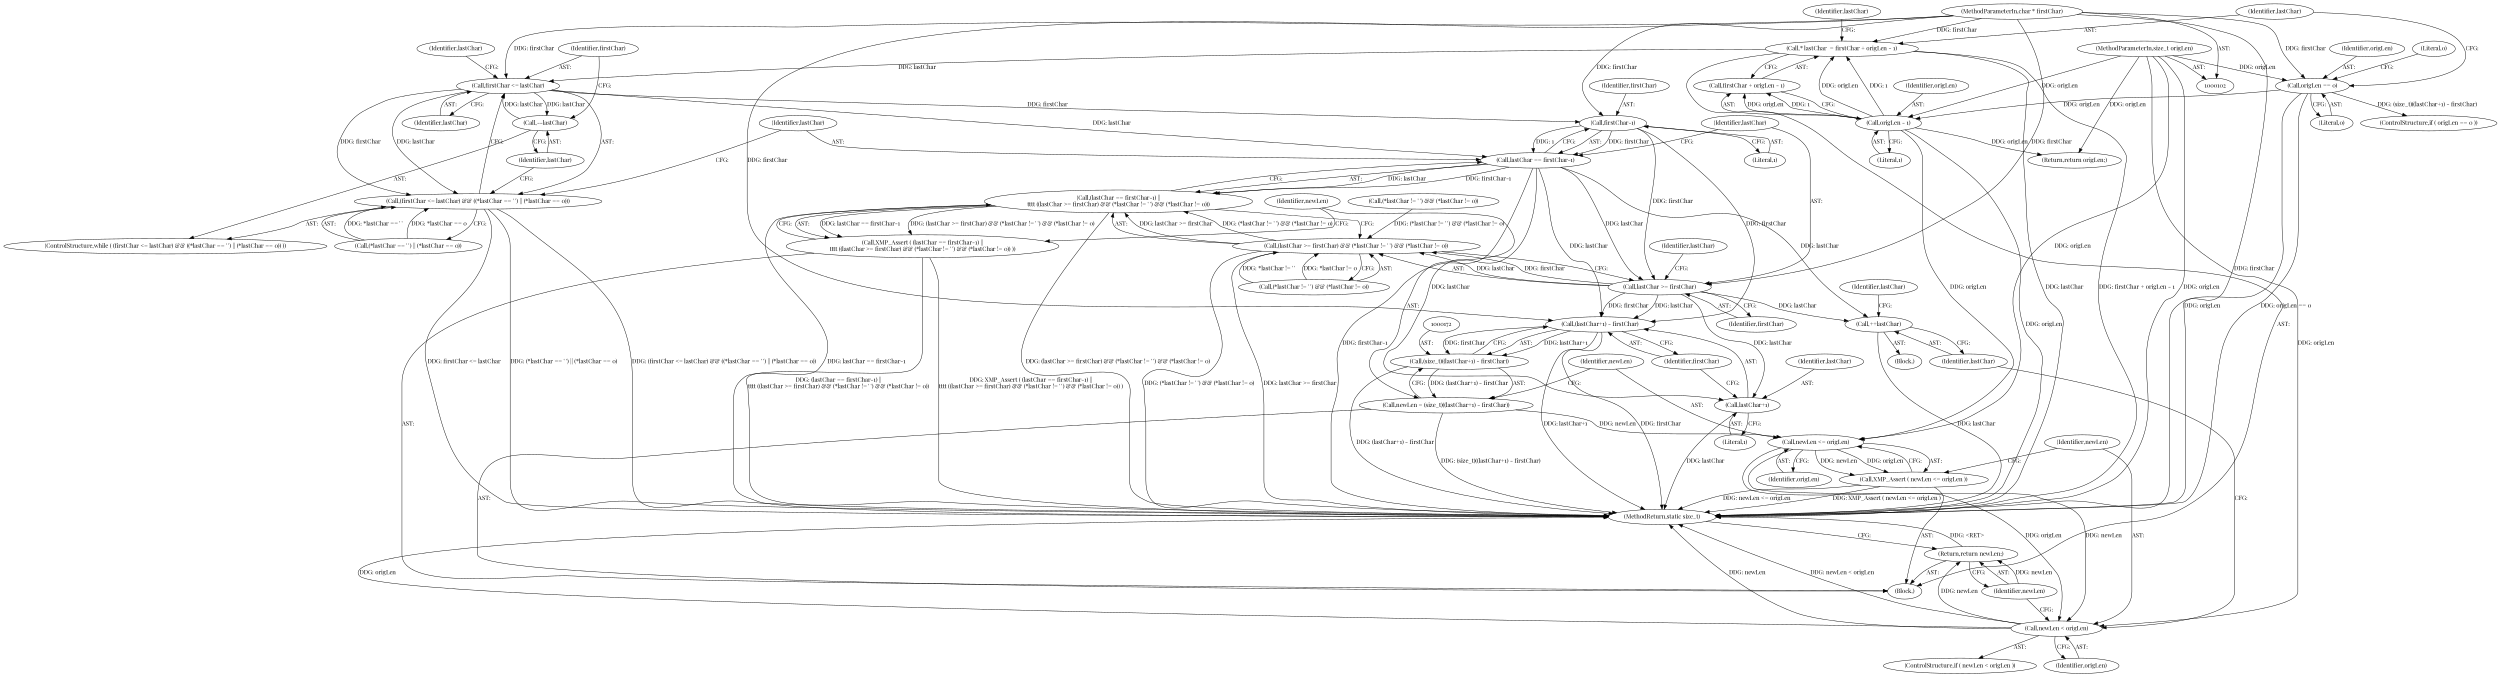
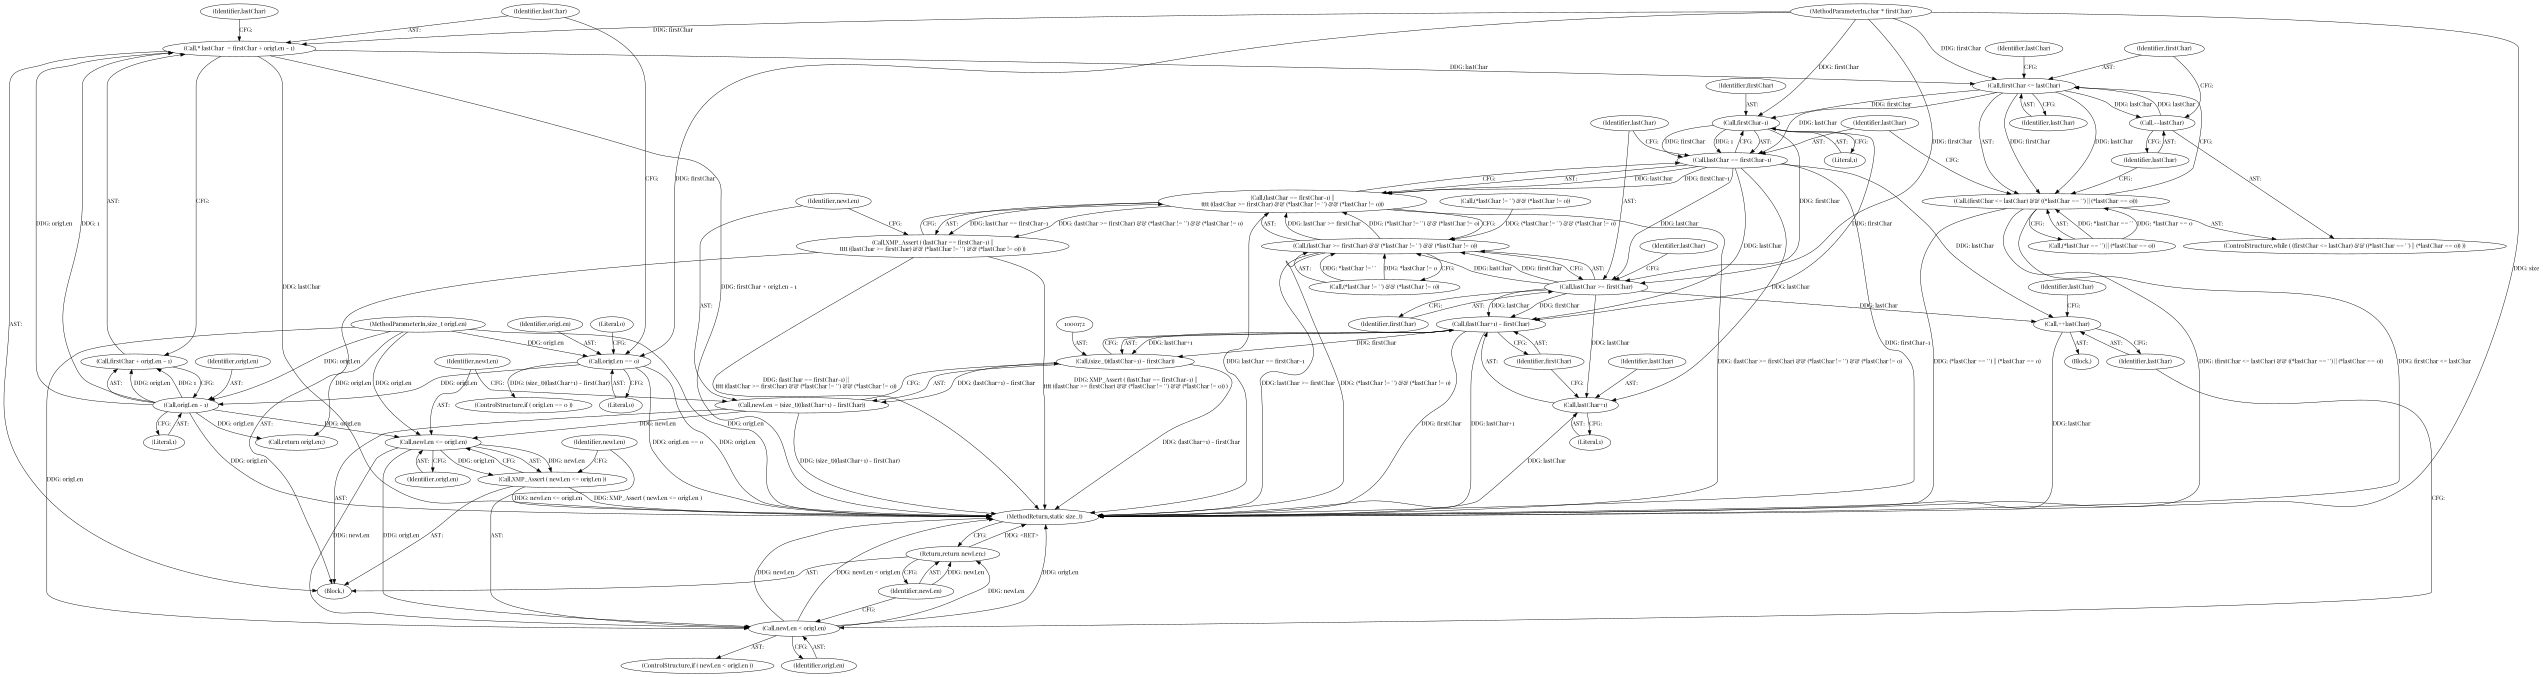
  digraph {
    fontname="Playfair Display"
    node [fontname="Playfair Display"]
    edge [fontname="Playfair Display"]
    n1 [label="(Call,* lastChar  = firstChar + origLen - 1)"]
    n2 [label="(Call,firstChar <= lastChar)"]
    n3 [label="(Block,)"]
    n4 [label="(MethodReturn,static size_t)"]
    n5 [label="(Call,firstChar + origLen - 1)"]
    n6 [label="(Call,firstChar-1)"]
    n7 [label="(Call,(firstChar <= lastChar) && ((*lastChar == ' ') || (*lastChar == 0)))"]
    n8 [label="(Call,--lastChar)"]
    n9 [label="(Call,lastChar == firstChar-1)"]
    n10 [label="(Identifier,lastChar)"]
    n11 [label="(Return,return newLen;)"]
    n12 [label="(Call,origLen - 1)"]
    n13 [label="(MethodParameterIn,char * firstChar)"]
    n14 [label="(Call,lastChar >= firstChar)"]
    n15 [label="(Call,(lastChar+1) - firstChar)"]
-   1000102
    n17 [label="(Call,origLen == 0)"]
    n18 [label="(Call,lastChar+1)"]
    n19 [label="(Call,++lastChar)"]
    n20 [label="(Call,(lastChar >= firstChar) && (*lastChar != ' ') && (*lastChar != 0))"]
    n21 [label="(Identifier,firstChar)"]
    n22 [label="(Call,(size_t)((lastChar+1) - firstChar))"]
    n23 [label="(Identifier,firstChar)"]
    n24 [label="(Literal,1)"]
    n25 [label="(Call,newLen <= origLen)"]
    n26 [label="(Literal,1)"]
-   n27 [label="(Return,return origLen;)"]
+   n27 [label="(Call,return origLen;)"]
    n28 [label="(Call,newLen < origLen)"]
    n29 [label="(Call,XMP_Assert ( newLen <= origLen ))"]
    n30 [label="(Identifier,origLen)"]
    n31 [label="(ControlStructure,if ( origLen == 0 ))"]
    n32 [label="(Literal,0)"]
    n33 [label="(MethodParameterIn,size_t origLen)"]
    n34 [label="(ControlStructure,if ( newLen < origLen ))"]
    n35 [label="(Identifier,origLen)"]
    n36 [label="(Call,(*lastChar == ' ') || (*lastChar == 0))"]
    n37 [label="(ControlStructure,while ( (firstChar <= lastChar) && ((*lastChar == ' ') || (*lastChar == 0)) ))"]
    n38 [label="(Identifier,lastChar)"]
    n39 [label="(Call,(lastChar == firstChar-1) ||\n\t\t\t\t ((lastChar >= firstChar) && (*lastChar != ' ') && (*lastChar != 0)))"]
    n40 [label="(Call,XMP_Assert ( (lastChar == firstChar-1) ||\n\t\t\t\t ((lastChar >= firstChar) && (*lastChar != ' ') && (*lastChar != 0)) ))"]
    n41 [label="(Literal,1)"]
    n42 [label="(Identifier,lastChar)"]
    n43 [label="(Block,)"]
    n44 [label="(Call,(*lastChar != ' ') && (*lastChar != 0))"]
    n45 [label="(Call,newLen = (size_t)((lastChar+1) - firstChar))"]
    n46 [label="(Identifier,newLen)"]
    n47 [label="(Identifier,newLen)"]
    n48 [label="(Identifier,lastChar)"]
    n49 [label="(Identifier,firstChar)"]
    n50 [label="(Identifier,newLen)"]
    n51 [label="(Identifier,lastChar)"]
    n52 [label="(Identifier,lastChar)"]
    n53 [label="(Identifier,lastChar)"]
    n54 [label="(Identifier,lastChar)"]
    n55 [label="(Identifier,lastChar)"]
    n56 [label="(Identifier,lastChar)"]
    n57 [label="(Identifier,newLen)"]
    n58 [label="(Identifier,origLen)"]
    n59 [label="(Identifier,lastChar)"]
    n60 [label="(Call,(*lastChar != ' ') && (*lastChar != 0))"]
    n61 [label="(Literal,0)"]
    n62 [label="(Identifier,origLen)"]
    n63 [label="(Identifier,firstChar)"]
    1000172
    n1 -> n2 [label="DDG: lastChar"]
    n1 -> n3 [label="AST: "]
    n1 -> n4 [label="DDG: lastChar"]
    n1 -> n4 [label="DDG: firstChar + origLen - 1"]
    n1 -> n5 [label="CFG: "]
    n2 -> n6 [label="DDG: firstChar"]
    n2 -> n7 [label="AST: "]
    n2 -> n7 [label="DDG: firstChar"]
    n2 -> n7 [label="DDG: lastChar"]
    n2 -> n8 [label="DDG: lastChar"]
    n2 -> n9 [label="DDG: lastChar"]
    n2 -> n10 [label="CFG: "]
    n4 -> n11 [label="CFG: "]
    n5 -> n1 [label="AST: "]
    n5 -> n12 [label="CFG: "]
    n6 -> n9 [label="AST: "]
    n6 -> n9 [label="DDG: firstChar"]
    n6 -> n9 [label="DDG: 1"]
    n6 -> n14 [label="DDG: firstChar"]
    n6 -> n15 [label="DDG: firstChar"]
    n6 -> n24 [label="CFG: "]
    n7 -> n2 [label="CFG: "]
    n7 -> n4 [label="DDG: (firstChar <= lastChar) && ((*lastChar == ' ') || (*lastChar == 0))"]
    n7 -> n4 [label="DDG: firstChar <= lastChar"]
    n7 -> n4 [label="DDG: (*lastChar == ' ') || (*lastChar == 0)"]
    n7 -> n36 [label="CFG: "]
    n7 -> n37 [label="AST: "]
    n8 -> n2 [label="DDG: lastChar"]
    n8 -> n37 [label="AST: "]
    n8 -> n38 [label="CFG: "]
    n9 -> n4 [label="DDG: firstChar-1"]
    n9 -> n6 [label="CFG: "]
    n9 -> n14 [label="DDG: lastChar"]
    n9 -> n15 [label="DDG: lastChar"]
    n9 -> n18 [label="DDG: lastChar"]
    n9 -> n19 [label="DDG: lastChar"]
    n9 -> n39 [label="AST: "]
    n9 -> n39 [label="DDG: lastChar"]
    n9 -> n39 [label="DDG: firstChar-1"]
    n10 -> n2 [label="AST: "]
    n11 -> n3 [label="AST: "]
    n11 -> n4 [label="DDG: <RET>"]
    n11 -> n46 [label="CFG: "]
    n12 -> n1 [label="DDG: origLen"]
    n12 -> n1 [label="DDG: 1"]
    n12 -> n4 [label="DDG: origLen"]
    n12 -> n5 [label="AST: "]
    n12 -> n5 [label="DDG: origLen"]
    n12 -> n5 [label="DDG: 1"]
    n12 -> n25 [label="DDG: origLen"]
    n12 -> n26 [label="CFG: "]
    n12 -> n27 [label="DDG: origLen"]
    n13 -> n1 [label="DDG: firstChar"]
    n13 -> n2 [label="DDG: firstChar"]
-   n13 -> n4 [label="DDG: firstChar"]
+   n13 -> n4 [label="DDG: size"]
    n13 -> n6 [label="DDG: firstChar"]
    n13 -> n14 [label="DDG: firstChar"]
-   n13 -> n15 [label="DDG: firstChar"]
-   n13 -> 1000102 [label="AST: "]
    n13 -> n17 [label="DDG: firstChar"]
    n14 -> n15 [label="DDG: lastChar"]
    n14 -> n15 [label="DDG: firstChar"]
    n14 -> n18 [label="DDG: lastChar"]
    n14 -> n19 [label="DDG: lastChar"]
    n14 -> n20 [label="AST: "]
    n14 -> n20 [label="DDG: lastChar"]
    n14 -> n20 [label="DDG: firstChar"]
    n14 -> n21 [label="CFG: "]
    n15 -> n4 [label="DDG: firstChar"]
    n15 -> n4 [label="DDG: lastChar+1"]
    n15 -> n22 [label="AST: "]
    n15 -> n22 [label="DDG: lastChar+1"]
    n15 -> n22 [label="DDG: firstChar"]
    n15 -> n23 [label="CFG: "]
    n17 -> n4 [label="DDG: origLen"]
    n17 -> n4 [label="DDG: origLen == 0"]
    n17 -> n12 [label="DDG: origLen"]
    n17 -> n31 [label="DDG: (size_t)((lastChar+1) - firstChar)"]
    n17 -> n32 [label="CFG: "]
    n18 -> n4 [label="DDG: lastChar"]
    n18 -> n15 [label="AST: "]
    n18 -> n41 [label="CFG: "]
    n19 -> n4 [label="DDG: lastChar"]
    n19 -> n42 [label="CFG: "]
    n19 -> n43 [label="AST: "]
    n20 -> n4 [label="DDG: (*lastChar != ' ') && (*lastChar != 0)"]
    n20 -> n4 [label="DDG: lastChar >= firstChar"]
    n20 -> n14 [label="CFG: "]
    n20 -> n39 [label="AST: "]
    n20 -> n39 [label="DDG: lastChar >= firstChar"]
    n20 -> n39 [label="DDG: (*lastChar != ' ') && (*lastChar != 0)"]
    n20 -> n44 [label="CFG: "]
    n21 -> n14 [label="AST: "]
    n22 -> n4 [label="DDG: (lastChar+1) - firstChar"]
    n22 -> n15 [label="CFG: "]
    n22 -> n45 [label="AST: "]
    n22 -> n45 [label="DDG: (lastChar+1) - firstChar"]
    n23 -> n15 [label="AST: "]
    n23 -> n18 [label="CFG: "]
    n24 -> n6 [label="AST: "]
    n25 -> n28 [label="DDG: newLen"]
    n25 -> n28 [label="DDG: origLen"]
    n25 -> n29 [label="AST: "]
    n25 -> n29 [label="DDG: newLen"]
    n25 -> n29 [label="DDG: origLen"]
    n25 -> n30 [label="CFG: "]
    n26 -> n12 [label="AST: "]
    n28 -> n4 [label="DDG: origLen"]
    n28 -> n4 [label="DDG: newLen"]
    n28 -> n4 [label="DDG: newLen < origLen"]
    n28 -> n11 [label="DDG: newLen"]
    n28 -> n34 [label="AST: "]
    n28 -> n35 [label="CFG: "]
    n29 -> n3 [label="AST: "]
    n29 -> n4 [label="DDG: XMP_Assert ( newLen <= origLen )"]
    n29 -> n4 [label="DDG: newLen <= origLen"]
    n29 -> n25 [label="CFG: "]
    n30 -> n25 [label="AST: "]
    n32 -> n17 [label="AST: "]
    n33 -> n4 [label="DDG: origLen"]
    n33 -> n12 [label="DDG: origLen"]
-   n33 -> 1000102 [label="AST: "]
    n33 -> n17 [label="DDG: origLen"]
    n33 -> n25 [label="DDG: origLen"]
    n33 -> n27 [label="DDG: origLen"]
    n33 -> n28 [label="DDG: origLen"]
    n35 -> n28 [label="AST: "]
    n36 -> n7 [label="AST: "]
    n36 -> n7 [label="DDG: *lastChar == ' '"]
    n36 -> n7 [label="DDG: *lastChar == 0"]
    n38 -> n7 [label="CFG: "]
    n38 -> n8 [label="AST: "]
    n39 -> n4 [label="DDG: (lastChar >= firstChar) && (*lastChar != ' ') && (*lastChar != 0)"]
    n39 -> n4 [label="DDG: lastChar == firstChar-1"]
    n39 -> n9 [label="CFG: "]
    n39 -> n20 [label="CFG: "]
    n39 -> n40 [label="AST: "]
    n39 -> n40 [label="DDG: lastChar == firstChar-1"]
    n39 -> n40 [label="DDG: (lastChar >= firstChar) && (*lastChar != ' ') && (*lastChar != 0)"]
    n40 -> n3 [label="AST: "]
    n40 -> n4 [label="DDG: (lastChar == firstChar-1) ||\n\t\t\t\t ((lastChar >= firstChar) && (*lastChar != ' ') && (*lastChar != 0))"]
    n40 -> n4 [label="DDG: XMP_Assert ( (lastChar == firstChar-1) ||\n\t\t\t\t ((lastChar >= firstChar) && (*lastChar != ' ') && (*lastChar != 0)) )"]
    n40 -> n39 [label="CFG: "]
    n41 -> n18 [label="AST: "]
    n42 -> n19 [label="AST: "]
    n42 -> n28 [label="CFG: "]
    n44 -> n20 [label="AST: "]
    n44 -> n20 [label="DDG: *lastChar != ' '"]
    n44 -> n20 [label="DDG: *lastChar != 0"]
    n45 -> n3 [label="AST: "]
    n45 -> n4 [label="DDG: (size_t)((lastChar+1) - firstChar)"]
    n45 -> n22 [label="CFG: "]
    n45 -> n25 [label="DDG: newLen"]
    n46 -> n11 [label="AST: "]
    n46 -> n11 [label="DDG: newLen"]
    n46 -> n28 [label="CFG: "]
    n47 -> n40 [label="CFG: "]
    n47 -> n45 [label="AST: "]
    n48 -> n19 [label="CFG: "]
    n49 -> n6 [label="AST: "]
    n50 -> n25 [label="AST: "]
    n50 -> n45 [label="CFG: "]
    n51 -> n18 [label="AST: "]
    n52 -> n9 [label="CFG: "]
    n52 -> n14 [label="AST: "]
    n53 -> n1 [label="AST: "]
    n53 -> n17 [label="CFG: "]
    n54 -> n7 [label="CFG: "]
    n54 -> n9 [label="AST: "]
    n55 -> n1 [label="CFG: "]
    n56 -> n14 [label="CFG: "]
    n57 -> n28 [label="AST: "]
    n57 -> n29 [label="CFG: "]
    n58 -> n17 [label="AST: "]
    n59 -> n2 [label="CFG: "]
    n60 -> n20 [label="DDG: (*lastChar != ' ') && (*lastChar != 0)"]
    n61 -> n17 [label="CFG: "]
    n62 -> n12 [label="AST: "]
    n63 -> n2 [label="AST: "]
    n63 -> n8 [label="CFG: "]
    1000172 -> n22 [label="AST: "]
  }
